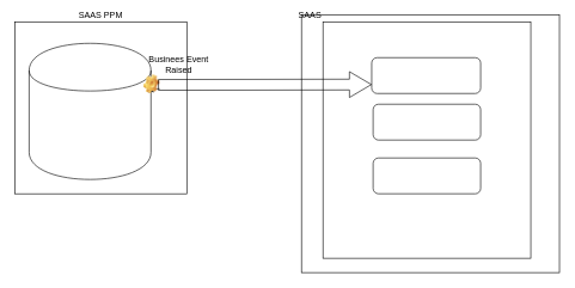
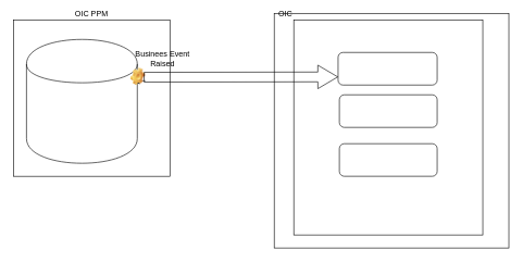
  <mxCell id="0" />
  <mxCell id="1" parent="0" />
  <mxCell id="2" value="" style="whiteSpace=wrap;html=1;aspect=fixed;" vertex="1" parent="1"><mxGeometry x="420" y="20" width="360" height="360" as="geometry" /></mxCell>
- <mxCell id="3" value="SAAS PPM" style="whiteSpace=wrap;html=1;aspect=fixed;labelPosition=center;verticalLabelPosition=top;align=center;verticalAlign=bottom;" vertex="1" parent="1"><mxGeometry x="20" y="30" width="240" height="240" as="geometry" /></mxCell>
+ <mxCell id="3" value="OIC PPM" style="whiteSpace=wrap;html=1;aspect=fixed;labelPosition=center;verticalLabelPosition=top;align=center;verticalAlign=bottom;" vertex="1" parent="1"><mxGeometry x="20" y="30" width="240" height="240" as="geometry" /></mxCell>
  <mxCell id="4" value="" style="shape=cylinder;whiteSpace=wrap;html=1;boundedLbl=1;backgroundOutline=1;" vertex="1" parent="1"><mxGeometry x="40" y="60" width="170" height="190" as="geometry" /></mxCell>
- <mxCell id="5" value="SAAS" style="rounded=0;whiteSpace=wrap;html=1;labelPosition=left;verticalLabelPosition=top;align=right;verticalAlign=bottom;" vertex="1" parent="1"><mxGeometry x="450" y="30" width="290" height="330" as="geometry" /></mxCell>
+ <mxCell id="5" value="OIC" style="rounded=0;whiteSpace=wrap;html=1;labelPosition=left;verticalLabelPosition=top;align=right;verticalAlign=bottom;" vertex="1" parent="1"><mxGeometry x="450" y="30" width="290" height="330" as="geometry" /></mxCell>
  <mxCell id="6" value="" style="rounded=1;whiteSpace=wrap;html=1;" vertex="1" parent="1"><mxGeometry x="518" y="80" width="152" height="50" as="geometry" /></mxCell>
  <mxCell id="7" value="" style="rounded=1;whiteSpace=wrap;html=1;" vertex="1" parent="1"><mxGeometry x="520" y="145" width="150" height="50" as="geometry" /></mxCell>
  <mxCell id="8" style="edgeStyle=orthogonalEdgeStyle;rounded=0;orthogonalLoop=1;jettySize=auto;html=1;exitX=1;exitY=0.75;exitDx=0;exitDy=0;" edge="1" parent="1" source="9"><mxGeometry relative="1" as="geometry"><mxPoint x="210" y="120" as="targetPoint" /></mxGeometry></mxCell>
  <mxCell id="9" value="" style="shape=image;html=1;verticalLabelPosition=bottom;verticalAlign=top;imageAspect=1;aspect=fixed;image=img/clipart/Gear_128x128.png" vertex="1" parent="1"><mxGeometry x="200" y="104" width="22.16" height="26" as="geometry" /></mxCell>
  <mxCell id="10" value="" style="rounded=1;whiteSpace=wrap;html=1;" vertex="1" parent="1"><mxGeometry x="520" y="220" width="150" height="50" as="geometry" /></mxCell>
  <mxCell id="11" value="Businees Event Raised " style="text;html=1;strokeColor=none;fillColor=none;align=center;verticalAlign=middle;whiteSpace=wrap;rounded=0;" vertex="1" parent="1"><mxGeometry x="200" y="80" width="97.84" height="20" as="geometry" /></mxCell>
  <mxCell id="12" value="" style="shape=flexArrow;endArrow=classic;html=1;width=15;endSize=9.84;entryX=0;entryY=0.75;entryDx=0;entryDy=0;" edge="1" parent="1" target="6"><mxGeometry width="50" height="50" relative="1" as="geometry"><mxPoint x="220" y="118" as="sourcePoint" /><mxPoint x="290" y="120" as="targetPoint" /></mxGeometry></mxCell>
